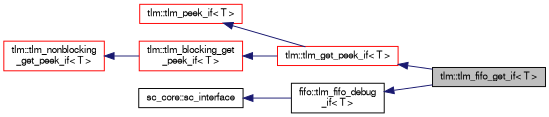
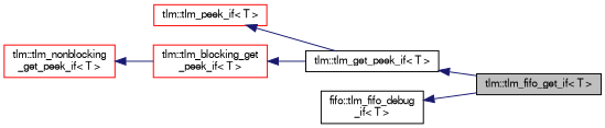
  digraph {
    rankdir=LR
    node [color=black fillcolor=white fontname=FreeSans fontsize=10 shape=record style=filled]
    edge [color=midnightblue dir=back fontname=FreeSans fontsize=10 labelfontname=FreeSans labelfontsize=10 style=solid]
    n1 [fillcolor=grey75 fontcolor=black height=0.2 label="tlm::tlm_fifo_get_if\< T \>" width=0.4]
-   n2 [color=red height=0.2 label="tlm::tlm_get_peek_if\< T \>" width=0.4]
+   n2 [height=0.2 label="tlm::tlm_get_peek_if\< T \>" width=0.4]
    n3 [color=red height=0.2 label="tlm::tlm_peek_if\< T \>" width=0.4]
    n4 [color=red height=0.2 label="tlm::tlm_blocking_get\l_peek_if\< T \>" width=0.4]
    n5 [color=red height=0.2 label="tlm::tlm_nonblocking\l_get_peek_if\< T \>" width=0.4]
    n6 [height=0.2 label="fifo::tlm_fifo_debug\l_if\< T \>" width=0.4]
-   n7 [height=0.2 label="sc_core::sc_interface" width=0.4]
    n2 -> n1
    n3 -> n2
    n4 -> n2
    n5 -> n4
    n6 -> n1
-   n7 -> n6
  }
